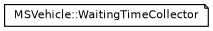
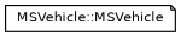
  digraph {
    rankdir=LR
-   n1 [color=black fillcolor=white fontname=Helvetica fontsize=10 height=0.2 label="MSVehicle::WaitingTimeCollector" shape=note style=filled width=0.4]
+   n1 [color=black fillcolor=white fontname=Helvetica fontsize=10 height=0.2 label="MSVehicle::MSVehicle" shape=note style=filled width=0.4]
  }
